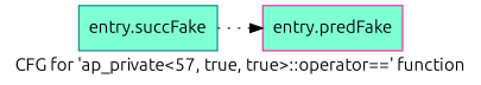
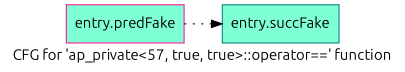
  digraph {
    label="CFG for 'ap_private\<57, true, true\>::operator==' function"
    rankdir=LR
    fontname=Ubuntu
    node [shape=record style=filled fillcolor=aquamarine fontname=Ubuntu]
    n1 [label="{entry.predFake}" color=deeppink]
    n2 [filename="/tools/Xilinx/Vitis_HLS/2022.1/include/etc/ap_private.h" label="{entry.succFake}" linenumber=1805 color=teal]
-   n2 -> n1 [execusionnum=3200 filename="/tools/Xilinx/Vitis_HLS/2022.1/include/etc/ap_private.h" color=black style=dotted fontname=Ubuntu]
+   n1 -> n2 [execusionnum=3200 filename="/tools/Xilinx/Vitis_HLS/2022.1/include/etc/ap_private.h" color=black style=dotted fontname=Ubuntu]
  }
